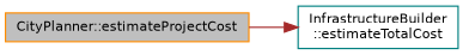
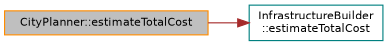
  digraph {
    rankdir=LR
    node [fontname=Helvetica fontsize=10 shape=record style=filled]
-   n1 [color=darkorange fillcolor=grey75 fontcolor=black height=0.2 label="CityPlanner::estimateProjectCost" width=0.4]
+   n1 [color=darkorange fillcolor=grey75 fontcolor=black height=0.2 label="CityPlanner::estimateTotalCost" width=0.4]
    n2 [color=teal fillcolor=white height=0.2 label="InfrastructureBuilder\l::estimateTotalCost" width=0.4]
    n1 -> n2 [color=brown fontname=Helvetica fontsize=10 labelfontname=Helvetica labelfontsize=10 style=solid arrowhead=normal]
  }
